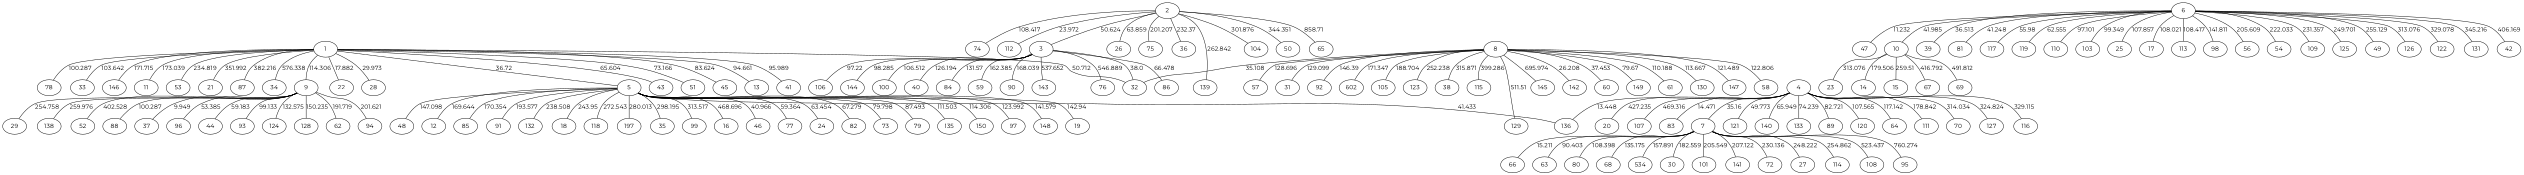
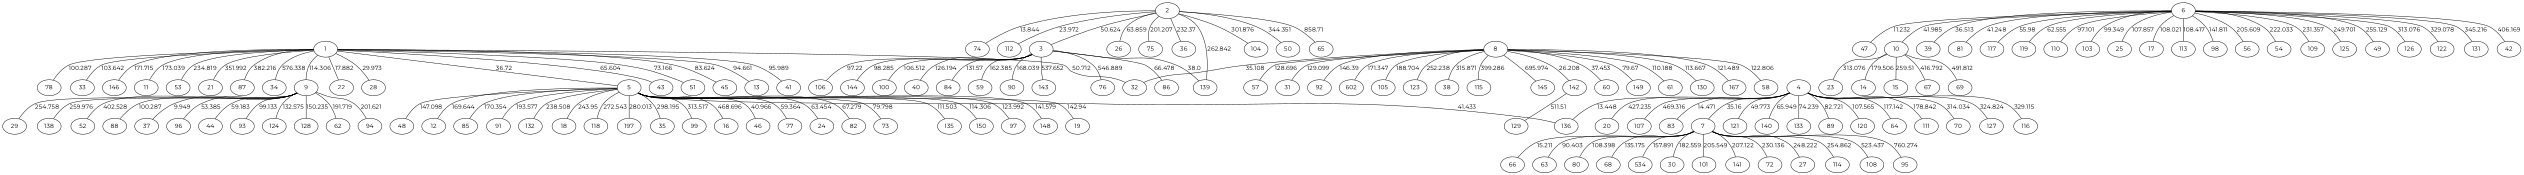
  graph {
    fontname=Montserrat
    node [fontname=Montserrat]
    edge [fontname=Montserrat]
    9
    37
    96
    44
    93
    124
    128
    62
    94
    29
    138
    52
    88
    6
    47
    10
    39
    81
    117
    119
    110
    103
    25
    17
    113
    98
    56
    54
    109
    125
    49
    126
    122
    131
    42
    23
    14
    15
    67
    69
    4
    136
    83
    7
    121
    140
    133
    89
    120
    64
    111
    70
    127
    116
    20
    107
    66
    63
    80
    68
    n61 [label=534]
    30
    101
    141
    72
    27
    114
    108
    95
    2
    74
    112
    3
    26
    75
    36
    139
    104
    50
    65
    32
    86
    106
    144
    100
    40
    84
    59
    90
    143
    76
    1
    22
    28
    5
    43
    51
    45
    13
    41
    78
    33
    146
    11
    53
    21
    87
    34
    46
    77
    24
    82
    73
-   79
    135
    150
    97
    148
    19
    48
    12
    85
    91
    132
    18
    118
    n127 [label=197]
    35
    99
    16
    8
    142
    60
    149
    61
    130
-   147
+   147 [label=167]
    58
    57
    31
    92
    n142 [label=602]
    105
    123
    38
    115
    129
    145
    9 -- 37 [label=9.949]
    9 -- 96 [label=53.385]
    9 -- 44 [label=59.183]
    9 -- 93 [label=99.133]
    9 -- 124 [label=132.575]
    9 -- 128 [label=150.235]
    9 -- 62 [label=191.719]
    9 -- 94 [label=201.621]
    9 -- 29 [label=254.758]
    9 -- 138 [label=259.976]
    9 -- 52 [label=402.528]
    9 -- 88 [label=100.287]
    6 -- 47 [label=11.232]
    6 -- 10 [label=41.985]
    6 -- 39 [label=36.513]
    6 -- 81 [label=41.248]
    6 -- 117 [label=55.98]
    6 -- 119 [label=62.555]
    6 -- 110 [label=97.101]
    6 -- 103 [label=99.349]
    6 -- 25 [label=107.857]
    6 -- 17 [label=108.021]
    6 -- 113 [label=108.417]
    6 -- 98 [label=141.811]
    6 -- 56 [label=205.609]
    6 -- 54 [label=222.033]
    6 -- 109 [label=231.357]
    6 -- 125 [label=249.701]
    6 -- 49 [label=255.129]
    6 -- 126 [label=313.076]
    6 -- 122 [label=329.078]
    6 -- 131 [label=345.216]
    6 -- 42 [label=406.169]
    10 -- 23 [label=313.076]
    10 -- 14 [label=179.506]
    10 -- 15 [label=259.51]
    10 -- 67 [label=416.792]
    10 -- 69 [label=491.812]
    4 -- 136 [label=13.448]
    4 -- 83 [label=14.471]
    4 -- 7 [label=35.16]
    4 -- 121 [label=49.773]
    4 -- 140 [label=65.949]
    4 -- 133 [label=74.239]
    4 -- 89 [label=82.721]
    4 -- 120 [label=107.565]
    4 -- 64 [label=117.142]
    4 -- 111 [label=178.842]
    4 -- 70 [label=314.034]
    4 -- 127 [label=324.824]
    4 -- 116 [label=329.115]
    4 -- 20 [label=427.235]
    4 -- 107 [label=469.316]
    7 -- 66 [label=15.211]
    7 -- 63 [label=90.403]
    7 -- 80 [label=108.398]
    7 -- 68 [label=135.175]
    7 -- n61 [label=157.891]
    7 -- 30 [label=182.559]
    7 -- 101 [label=205.549]
    7 -- 141 [label=207.122]
    7 -- 72 [label=230.136]
    7 -- 27 [label=248.222]
    7 -- 114 [label=254.862]
    7 -- 108 [label=523.437]
    7 -- 95 [label=760.274]
-   2 -- 74 [label=108.417]
+   2 -- 74 [label=13.844]
    2 -- 112 [label=23.972]
    2 -- 3 [label=50.624]
    2 -- 26 [label=63.859]
    2 -- 75 [label=201.207]
    2 -- 36 [label=232.37]
    2 -- 139 [label=262.842]
    2 -- 104 [label=301.876]
    2 -- 50 [label=344.351]
    2 -- 65 [label=858.71]
-   3 -- 32 [label=38.0]
+   3 -- 139 [label=38.0]
    3 -- 86 [label=66.478]
    3 -- 106 [label=97.22]
    3 -- 144 [label=98.285]
    3 -- 100 [label=106.512]
    3 -- 40 [label=126.194]
    3 -- 84 [label=131.57]
    3 -- 59 [label=162.385]
    3 -- 90 [label=168.039]
    3 -- 143 [label=537.652]
    3 -- 76 [label=546.889]
    1 -- 9 [label=114.306]
    1 -- 32 [label=50.712]
    1 -- 22 [label=17.882]
    1 -- 28 [label=29.973]
    1 -- 5 [label=36.72]
    1 -- 43 [label=65.604]
    1 -- 51 [label=73.166]
    1 -- 45 [label=83.624]
    1 -- 13 [label=94.661]
    1 -- 41 [label=95.989]
    1 -- 78 [label=100.287]
    1 -- 33 [label=103.642]
    1 -- 146 [label=171.715]
    1 -- 11 [label=173.039]
    1 -- 53 [label=234.819]
    1 -- 21 [label=351.992]
    1 -- 87 [label=382.216]
    1 -- 34 [label=576.338]
    5 -- 136 [label=41.433]
    5 -- 46 [label=40.966]
    5 -- 77 [label=59.364]
    5 -- 24 [label=63.454]
    5 -- 82 [label=67.279]
    5 -- 73 [label=79.798]
-   5 -- 79 [label=87.493]
    5 -- 135 [label=111.503]
    5 -- 150 [label=114.306]
    5 -- 97 [label=123.992]
    5 -- 148 [label=141.579]
    5 -- 19 [label=142.94]
    5 -- 48 [label=147.098]
    5 -- 12 [label=169.644]
    5 -- 85 [label=170.354]
    5 -- 91 [label=193.577]
    5 -- 132 [label=238.508]
    5 -- 18 [label=243.95]
    5 -- 118 [label=272.543]
    5 -- n127 [label=280.013]
    5 -- 35 [label=298.195]
    5 -- 99 [label=313.517]
    5 -- 16 [label=468.696]
    8 -- 32 [label=35.108]
    8 -- 142 [label=26.208]
    8 -- 60 [label=37.453]
    8 -- 149 [label=79.67]
    8 -- 61 [label=110.188]
    8 -- 130 [label=113.667]
    8 -- 147 [label=121.489]
    8 -- 58 [label=122.806]
    8 -- 57 [label=128.696]
    8 -- 31 [label=129.099]
    8 -- 92 [label=146.39]
    8 -- n142 [label=171.347]
    8 -- 105 [label=188.704]
    8 -- 123 [label=252.238]
    8 -- 38 [label=315.871]
    8 -- 115 [label=399.286]
-   8 -- 129 [label=511.51]
+   142 -- 129 [label=511.51]
    8 -- 145 [label=695.974]
  }
